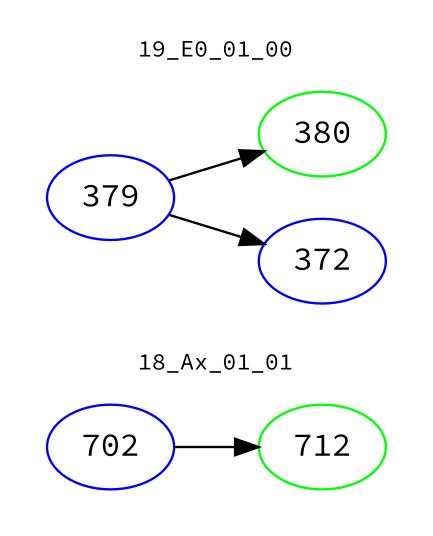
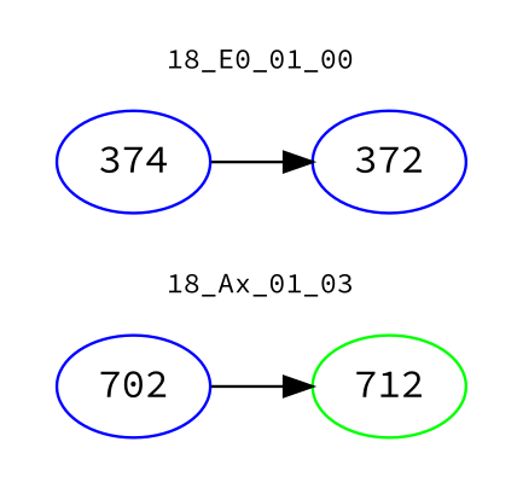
  digraph {
    fontname="Source Code Pro"
    rankdir=LR
    node [color=blue fontname="Source Code Pro"]
    edge [color=black fontname="Source Code Pro"]
    n1 [label=702]
    n2 [color=green label=712]
-   n3 [label=379]
+   n3 [label=374]
    n4 [label=372]
-   n5 [color=green label=380]
    subgraph cluster_1 {
      color=white
      fontsize=10
-     label="18_Ax_01_01"
+     label="18_Ax_01_03"
      n1
      n2
    }
    subgraph cluster_2 {
      color=white
      fontsize=10
-     label="19_E0_01_00"
+     label="18_E0_01_00"
      n3
      n4
-     n5
    }
    n1 -> n2
    n3 -> n4
-   n3 -> n5
  }
